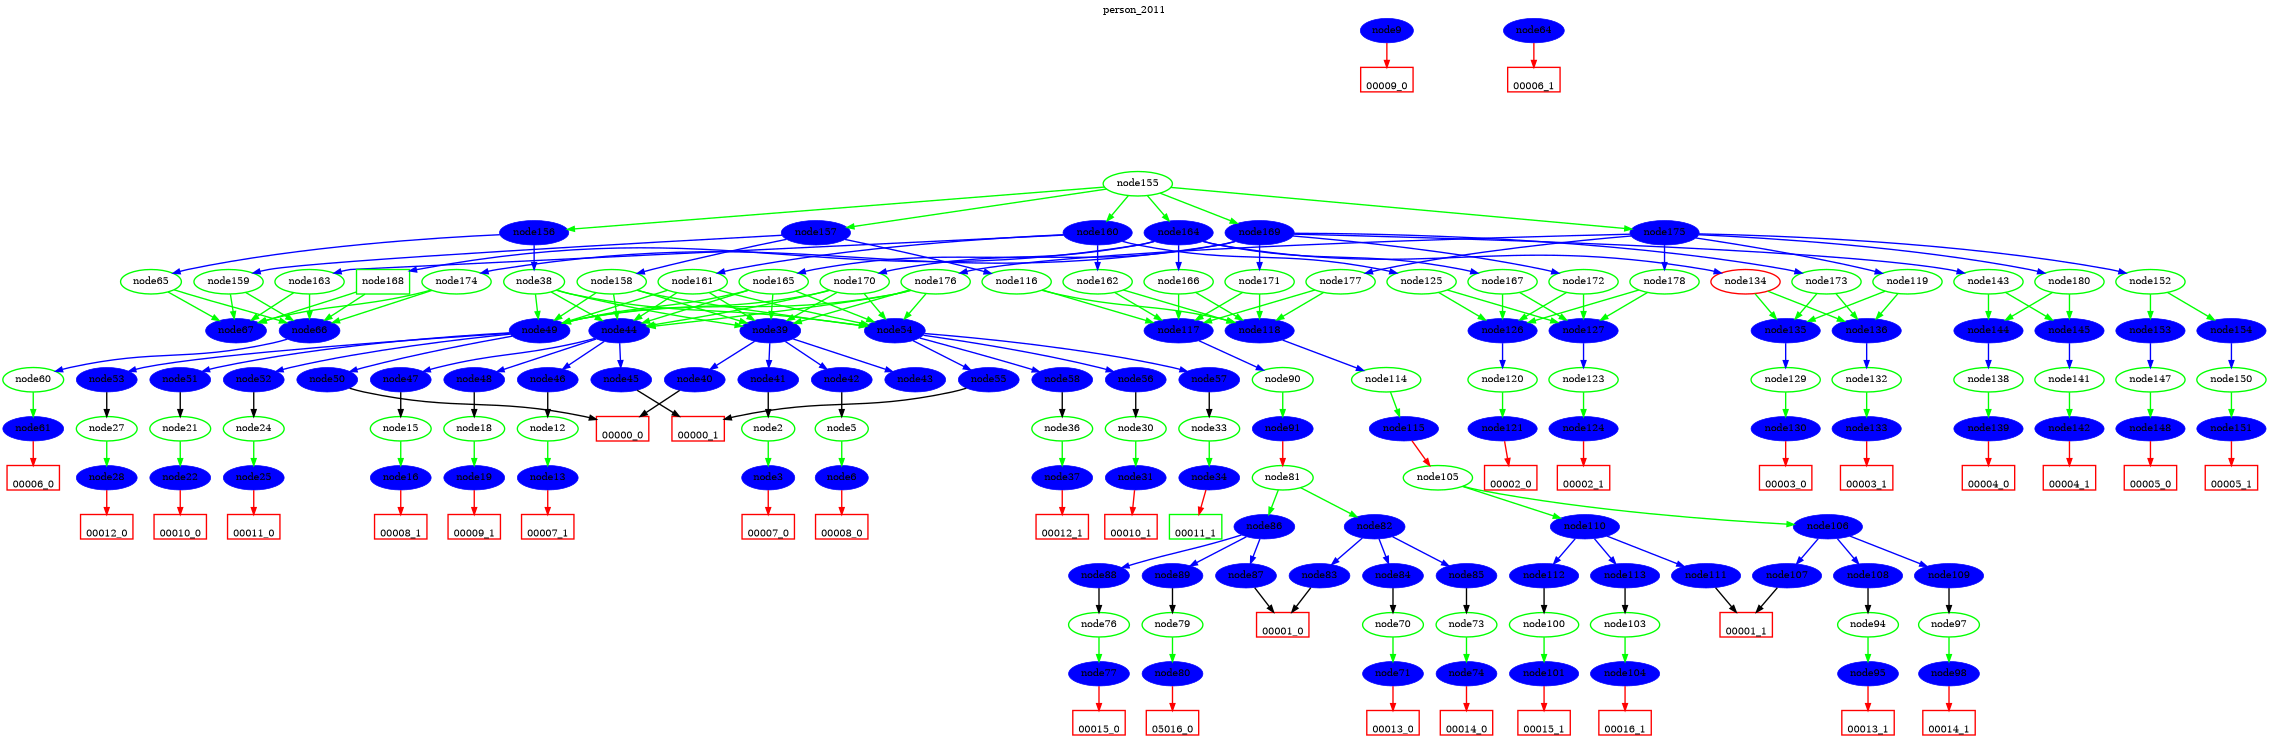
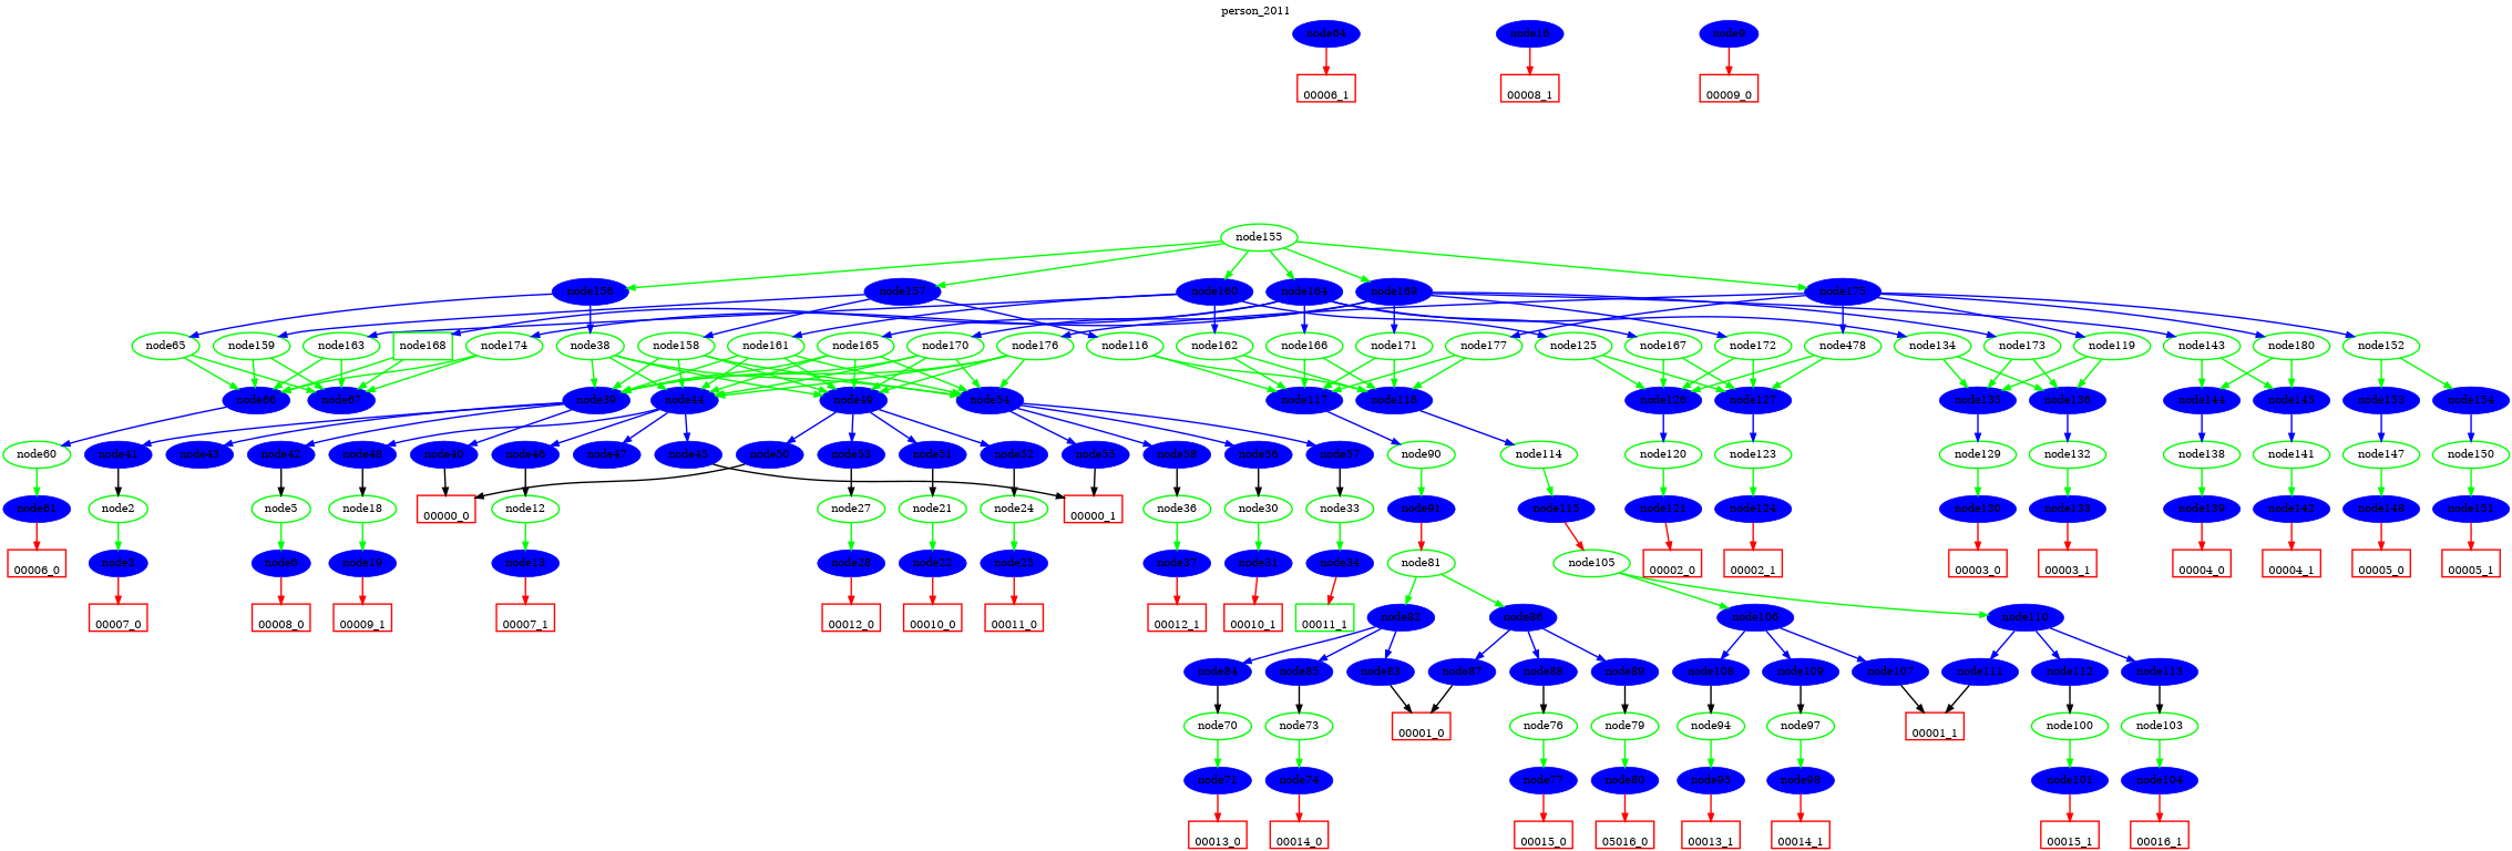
  digraph {
    label=person_2011
    labelloc=t
    pack=true
    node [color=blue shape=ellipse style=bold]
    edge [color=green style=bold]
    n1 [color=red label="00000_0" labelloc=b shape=box]
    node40 [style=filled]
    n3 [color=red label="00007_0" labelloc=b shape=box]
    node3 [style=filled]
    node2 [color=green]
    node41 [style=filled]
    n7 [color=red label="00008_0" labelloc=b shape=box]
    node6 [style=filled]
    node5 [color=green]
    node42 [style=filled]
    n11 [color=red label="00009_0" labelloc=b shape=box]
    node9 [style=filled]
    node43 [style=filled]
    node39 [style=filled]
    n15 [color=red label="00000_1" labelloc=b shape=box]
    node45 [style=filled]
    n17 [color=red label="00007_1" labelloc=b shape=box]
    node13 [style=filled]
    node12 [color=green]
    node46 [style=filled]
    n21 [color=red label="00008_1" labelloc=b shape=box]
    node16 [style=filled]
-   node15 [color=green]
    node47 [style=filled]
    n25 [color=red label="00009_1" labelloc=b shape=box]
    node19 [style=filled]
    node18 [color=green]
    node48 [style=filled]
    node44 [style=filled]
    node50 [style=filled]
    n31 [color=red label="00010_0" labelloc=b shape=box]
    node22 [style=filled]
    node21 [color=green]
    node51 [style=filled]
    n35 [color=red label="00011_0" labelloc=b shape=box]
    node25 [style=filled]
    node24 [color=green]
    node52 [style=filled]
    n39 [color=red label="00012_0" labelloc=b shape=box]
    node28 [style=filled]
    node27 [color=green]
    node53 [style=filled]
    node49 [style=filled]
    node55 [style=filled]
    n45 [color=red label="00010_1" labelloc=b shape=box]
    node31 [style=filled]
    node30 [color=green]
    node56 [style=filled]
    n49 [color=green label="00011_1" labelloc=b shape=box]
    node34 [style=filled]
    node33 [color=green]
    node57 [style=filled]
    n53 [color=red label="00012_1" labelloc=b shape=box]
    node37 [style=filled]
    node36 [color=green]
    node58 [style=filled]
    node54 [style=filled]
    node38 [color=green]
    n59 [color=red label="00006_0" labelloc=b shape=box]
    node61 [style=filled]
    node60 [color=green]
    node66 [style=filled]
    n63 [color=red label="00006_1" labelloc=b shape=box]
    node64 [style=filled]
    node67 [style=filled]
    node65 [color=green]
    node156 [style=filled]
    node158 [color=green]
    n69 [color=red label="00001_0" labelloc=b shape=box]
    node83 [style=filled]
    n71 [color=red label="00013_0" labelloc=b shape=box]
    node71 [style=filled]
    node70 [color=green]
    node84 [style=filled]
    n75 [color=red label="00014_0" labelloc=b shape=box]
    node74 [style=filled]
    node73 [color=green]
    node85 [style=filled]
    node82 [style=filled]
    node87 [style=filled]
    n81 [color=red label="00015_0" labelloc=b shape=box]
    node77 [style=filled]
    node76 [color=green]
    node88 [style=filled]
    n85 [color=red label="05016_0" labelloc=b shape=box]
    node80 [style=filled]
    node79 [color=green]
    node89 [style=filled]
    node86 [style=filled]
    node81 [color=green]
    node91 [style=filled]
    node90 [color=green]
    node117 [style=filled]
    n94 [color=red label="00001_1" labelloc=b shape=box]
    node107 [style=filled]
    n96 [color=red label="00013_1" labelloc=b shape=box]
    node95 [style=filled]
    node94 [color=green]
    node108 [style=filled]
    n100 [color=red label="00014_1" labelloc=b shape=box]
    node98 [style=filled]
    node97 [color=green]
    node109 [style=filled]
    node106 [style=filled]
    node111 [style=filled]
    n106 [color=red label="00015_1" labelloc=b shape=box]
    node101 [style=filled]
    node100 [color=green]
    node112 [style=filled]
    n110 [color=red label="00016_1" labelloc=b shape=box]
    node104 [style=filled]
    node103 [color=green]
    node113 [style=filled]
    node110 [style=filled]
    node105 [color=green]
    node115 [style=filled]
    node114 [color=green]
    node118 [style=filled]
    node116 [color=green]
    node159 [color=green]
    node157 [style=filled]
    node161 [color=green]
    node162 [color=green]
    n124 [color=red label="00002_0" labelloc=b shape=box]
    node121 [style=filled]
    node120 [color=green]
    node126 [style=filled]
    n128 [color=red label="00002_1" labelloc=b shape=box]
    node124 [style=filled]
    node123 [color=green]
    node127 [style=filled]
    node125 [color=green]
    node163 [color=green]
    node160 [style=filled]
    node165 [color=green]
    node166 [color=green]
    node167 [color=green]
    n138 [color=red label="00003_0" labelloc=b shape=box]
    node130 [style=filled]
    node129 [color=green]
    node135 [style=filled]
    n142 [color=red label="00003_1" labelloc=b shape=box]
    node133 [style=filled]
    node132 [color=green]
    node136 [style=filled]
-   node134 [color=red]
+   node134 [color=green]
    node168 [color=green shape=box]
    node164 [style=filled]
    node170 [color=green]
    node171 [color=green]
    node172 [color=green]
    node173 [color=green]
    n153 [color=red label="00004_0" labelloc=b shape=box]
    node139 [style=filled]
    node138 [color=green]
    node144 [style=filled]
    n157 [color=red label="00004_1" labelloc=b shape=box]
    node142 [style=filled]
    node141 [color=green]
    node145 [style=filled]
    node143 [color=green]
    node174 [color=green]
    node169 [style=filled]
    node176 [color=green]
    node177 [color=green]
-   node178 [color=green]
+   node178 [color=green label=node478]
    n167 [color=green label=node119]
    node180 [color=green]
    n169 [color=red label="00005_0" labelloc=b shape=box]
    node148 [style=filled]
    node147 [color=green]
    node153 [style=filled]
    n173 [color=red label="00005_1" labelloc=b shape=box]
    node151 [style=filled]
    node150 [color=green]
    node154 [style=filled]
    node152 [color=green]
    node175 [style=filled]
    node155 [color=green]
    node40 -> n1 [color=black]
    node3 -> n3 [color=red]
    node2 -> node3
    node41 -> node2 [color=black]
    node6 -> n7 [color=red]
    node5 -> node6
    node42 -> node5 [color=black]
    node9 -> n11 [color=red]
    node39 -> node40 [color=blue]
    node39 -> node41 [color=blue]
    node39 -> node42 [color=blue]
    node39 -> node43 [color=blue]
    node45 -> n15 [color=black]
    node13 -> n17 [color=red]
    node12 -> node13
    node46 -> node12 [color=black]
    node16 -> n21 [color=red]
-   node15 -> node16
-   node47 -> node15 [color=black]
    node19 -> n25 [color=red]
    node18 -> node19
    node48 -> node18 [color=black]
    node44 -> node45 [color=blue]
    node44 -> node46 [color=blue]
    node44 -> node47 [color=blue]
    node44 -> node48 [color=blue]
    node50 -> n1 [color=black]
    node22 -> n31 [color=red]
    node21 -> node22
    node51 -> node21 [color=black]
    node25 -> n35 [color=red]
    node24 -> node25
    node52 -> node24 [color=black]
    node28 -> n39 [color=red]
    node27 -> node28
    node53 -> node27 [color=black]
    node49 -> node50 [color=blue]
    node49 -> node51 [color=blue]
    node49 -> node52 [color=blue]
    node49 -> node53 [color=blue]
    node55 -> n15 [color=black]
    node31 -> n45 [color=red]
    node30 -> node31
    node56 -> node30 [color=black]
    node34 -> n49 [color=red]
    node33 -> node34
    node57 -> node33 [color=black]
    node37 -> n53 [color=red]
    node36 -> node37
    node58 -> node36 [color=black]
    node54 -> node55 [color=blue]
    node54 -> node56 [color=blue]
    node54 -> node57 [color=blue]
    node54 -> node58 [color=blue]
    node38 -> node39
    node38 -> node44
    node38 -> node49
    node38 -> node54
    node61 -> n59 [color=red]
    node60 -> node61
    node66 -> node60 [color=blue]
    node64 -> n63 [color=red]
    node65 -> node66
    node65 -> node67
    node156 -> node38 [color=blue]
    node156 -> node65 [color=blue]
    node158 -> node39
    node158 -> node44
    node158 -> node49
    node158 -> node54
    node83 -> n69 [color=black]
    node71 -> n71 [color=red]
    node70 -> node71
    node84 -> node70 [color=black]
    node74 -> n75 [color=red]
    node73 -> node74
    node85 -> node73 [color=black]
    node82 -> node83 [color=blue]
    node82 -> node84 [color=blue]
    node82 -> node85 [color=blue]
    node87 -> n69 [color=black]
    node77 -> n81 [color=red]
    node76 -> node77
    node88 -> node76 [color=black]
    node80 -> n85 [color=red]
    node79 -> node80
    node89 -> node79 [color=black]
    node86 -> node87 [color=blue]
    node86 -> node88 [color=blue]
    node86 -> node89 [color=blue]
    node81 -> node82
    node81 -> node86
    node91 -> node81 [color=red]
    node90 -> node91
    node117 -> node90 [color=blue]
    node107 -> n94 [color=black]
    node95 -> n96 [color=red]
    node94 -> node95
    node108 -> node94 [color=black]
    node98 -> n100 [color=red]
    node97 -> node98
    node109 -> node97 [color=black]
    node106 -> node107 [color=blue]
    node106 -> node108 [color=blue]
    node106 -> node109 [color=blue]
    node111 -> n94 [color=black]
    node101 -> n106 [color=red]
    node100 -> node101
    node112 -> node100 [color=black]
    node104 -> n110 [color=red]
    node103 -> node104
    node113 -> node103 [color=black]
    node110 -> node111 [color=blue]
    node110 -> node112 [color=blue]
    node110 -> node113 [color=blue]
    node105 -> node106
    node105 -> node110
    node115 -> node105 [color=red]
    node114 -> node115
    node118 -> node114 [color=blue]
    node116 -> node117
    node116 -> node118
    node159 -> node66
    node159 -> node67
    node157 -> node158 [color=blue]
    node157 -> node116 [color=blue]
    node157 -> node159 [color=blue]
    node161 -> node39
    node161 -> node44
    node161 -> node49
    node161 -> node54
    node162 -> node117
    node162 -> node118
    node121 -> n124 [color=red]
    node120 -> node121
    node126 -> node120 [color=blue]
    node124 -> n128 [color=red]
    node123 -> node124
    node127 -> node123 [color=blue]
    node125 -> node126
    node125 -> node127
    node163 -> node66
    node163 -> node67
    node160 -> node161 [color=blue]
    node160 -> node162 [color=blue]
    node160 -> node125 [color=blue]
    node160 -> node163 [color=blue]
    node165 -> node39
    node165 -> node44
    node165 -> node49
    node165 -> node54
    node166 -> node117
    node166 -> node118
    node167 -> node126
    node167 -> node127
    node130 -> n138 [color=red]
    node129 -> node130
    node135 -> node129 [color=blue]
    node133 -> n142 [color=red]
    node132 -> node133
    node136 -> node132 [color=blue]
    node134 -> node135
    node134 -> node136
    node168 -> node66
    node168 -> node67
    node164 -> node165 [color=blue]
    node164 -> node166 [color=blue]
    node164 -> node167 [color=blue]
    node164 -> node134 [color=blue]
    node164 -> node168 [color=blue]
    node170 -> node39
    node170 -> node44
    node170 -> node49
    node170 -> node54
    node171 -> node117
    node171 -> node118
    node172 -> node126
    node172 -> node127
    node173 -> node135
    node173 -> node136
    node139 -> n153 [color=red]
    node138 -> node139
    node144 -> node138 [color=blue]
    node142 -> n157 [color=red]
    node141 -> node142
    node145 -> node141 [color=blue]
    node143 -> node144
    node143 -> node145
    node174 -> node66
    node174 -> node67
    node169 -> node170 [color=blue]
    node169 -> node171 [color=blue]
    node169 -> node172 [color=blue]
    node169 -> node173 [color=blue]
    node169 -> node143 [color=blue]
    node169 -> node174 [color=blue]
    node176 -> node39
    node176 -> node44
    node176 -> node49
    node176 -> node54
    node177 -> node117
    node177 -> node118
    node178 -> node126
    node178 -> node127
    n167 -> node135
    n167 -> node136
    node180 -> node144
    node180 -> node145
    node148 -> n169 [color=red]
    node147 -> node148
    node153 -> node147 [color=blue]
    node151 -> n173 [color=red]
    node150 -> node151
    node154 -> node150 [color=blue]
    node152 -> node153
    node152 -> node154
    node175 -> node176 [color=blue]
    node175 -> node177 [color=blue]
    node175 -> node178 [color=blue]
    node175 -> n167 [color=blue]
    node175 -> node180 [color=blue]
    node175 -> node152 [color=blue]
    node155 -> node156
    node155 -> node157
    node155 -> node160
    node155 -> node164
    node155 -> node169
    node155 -> node175
  }
